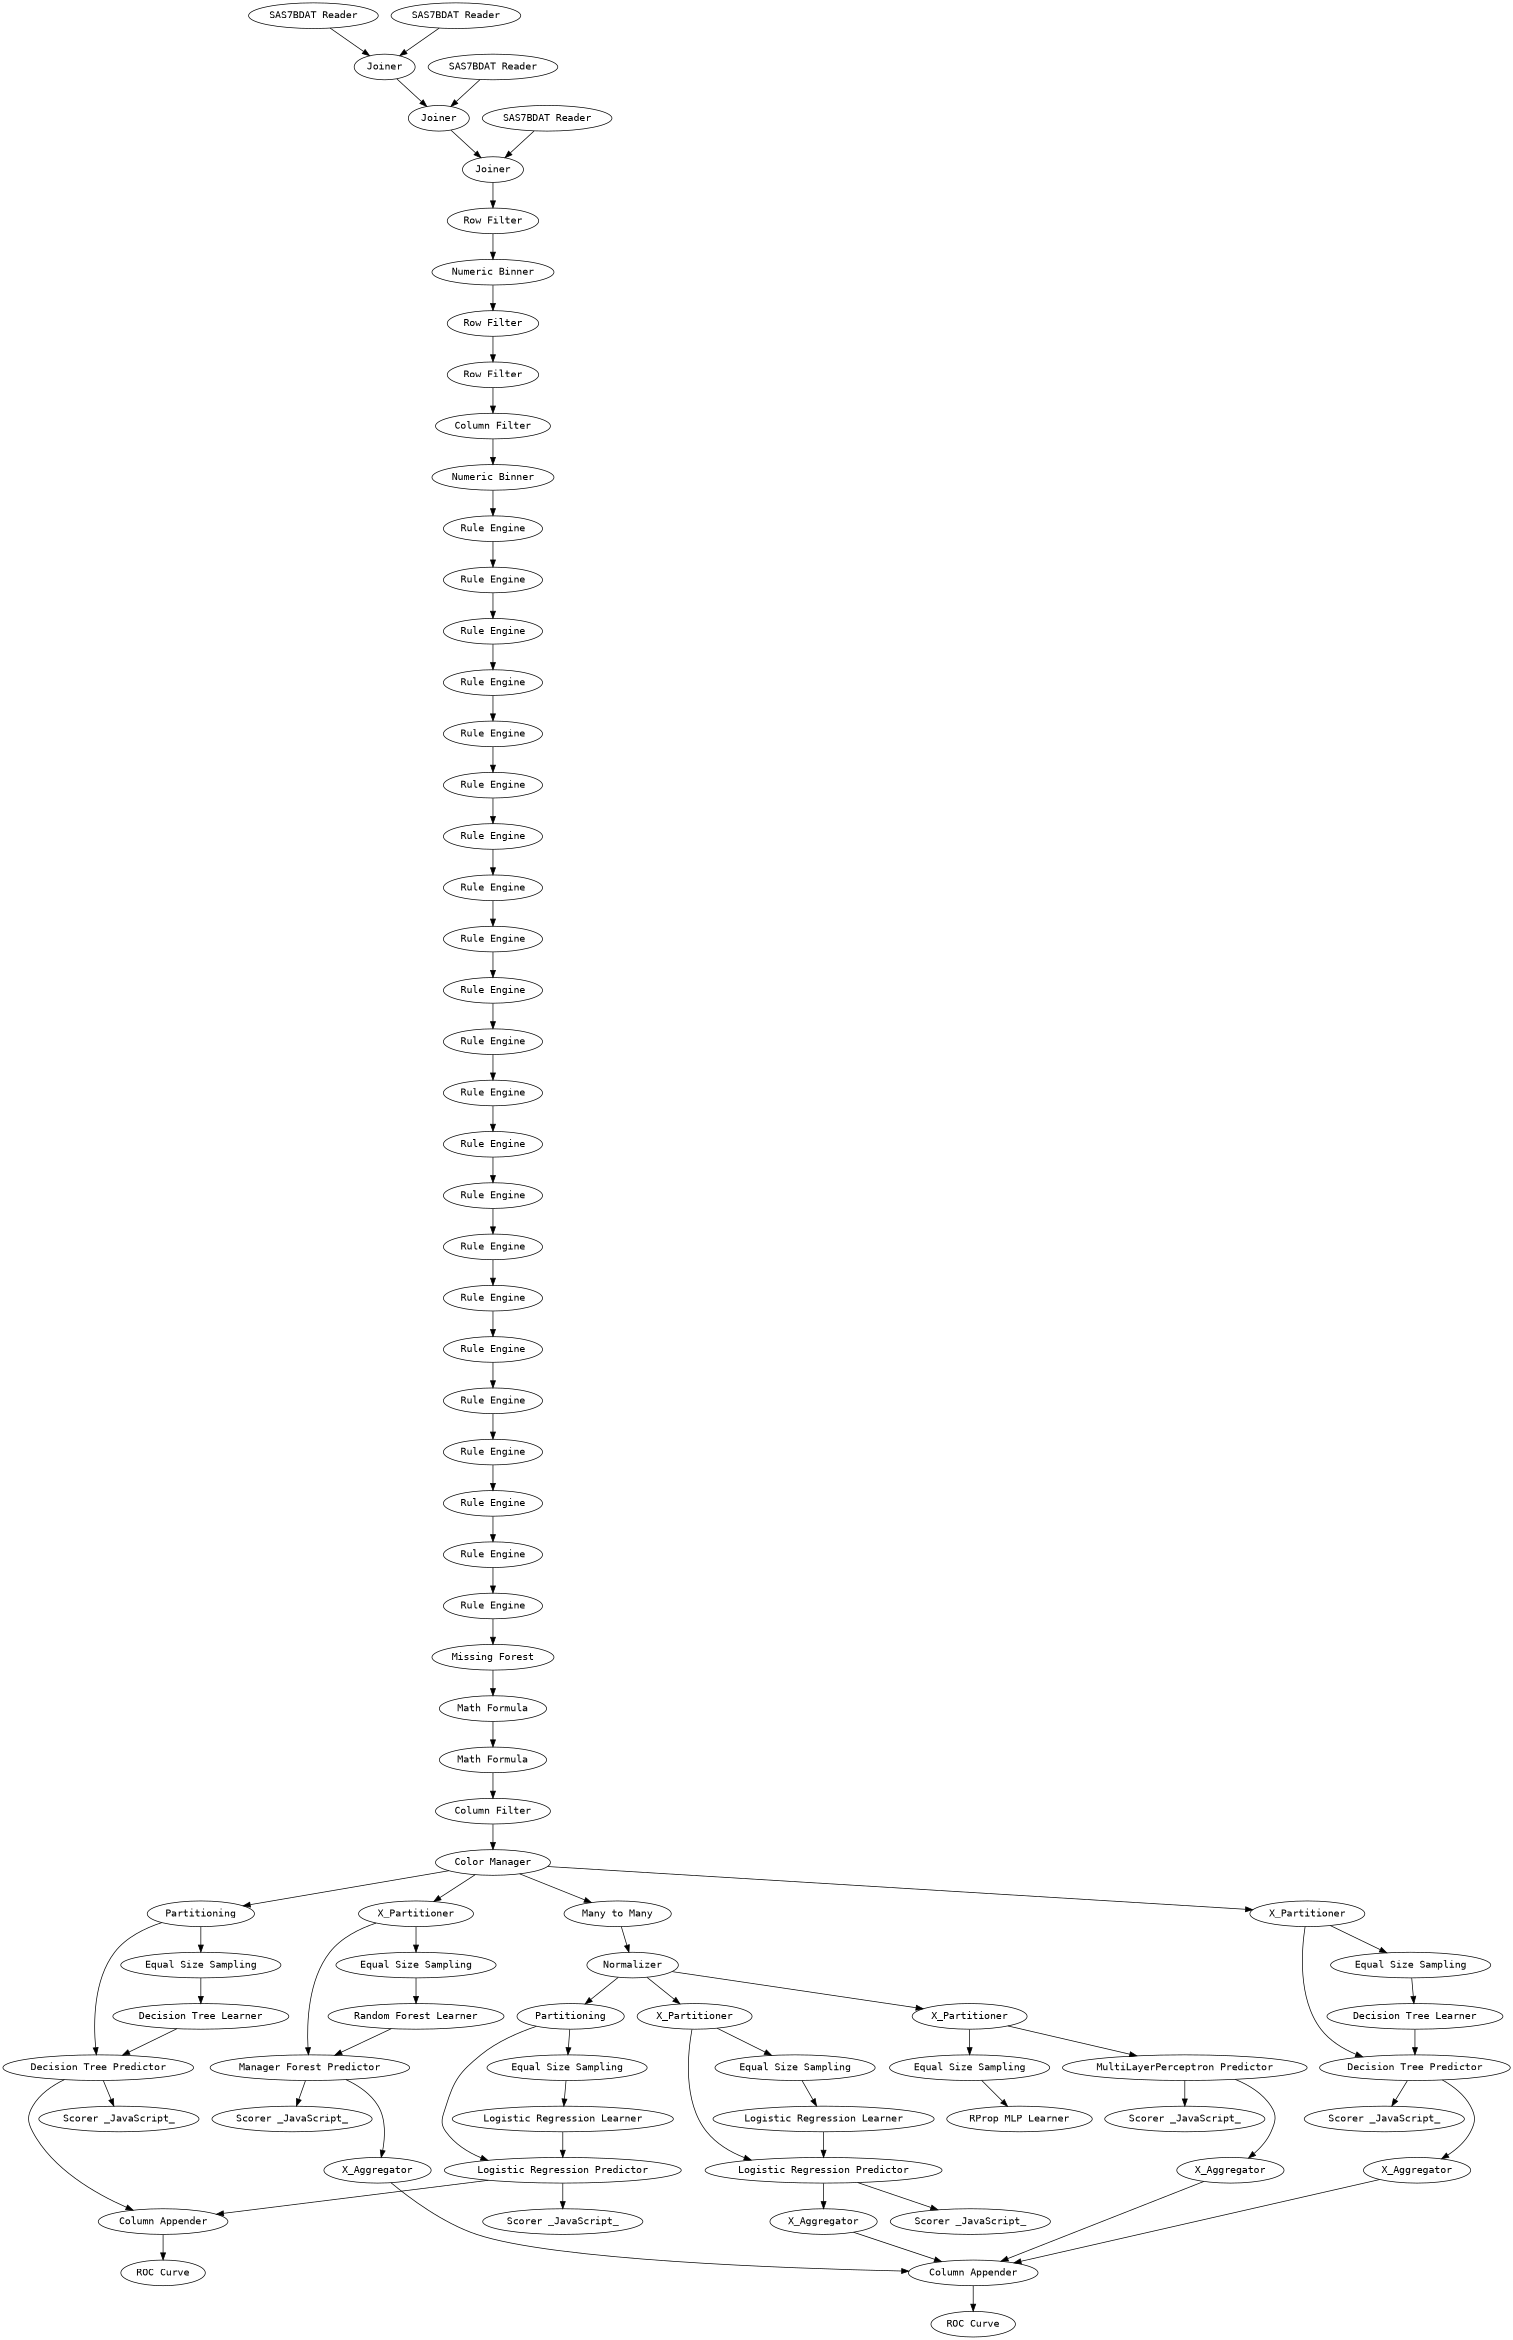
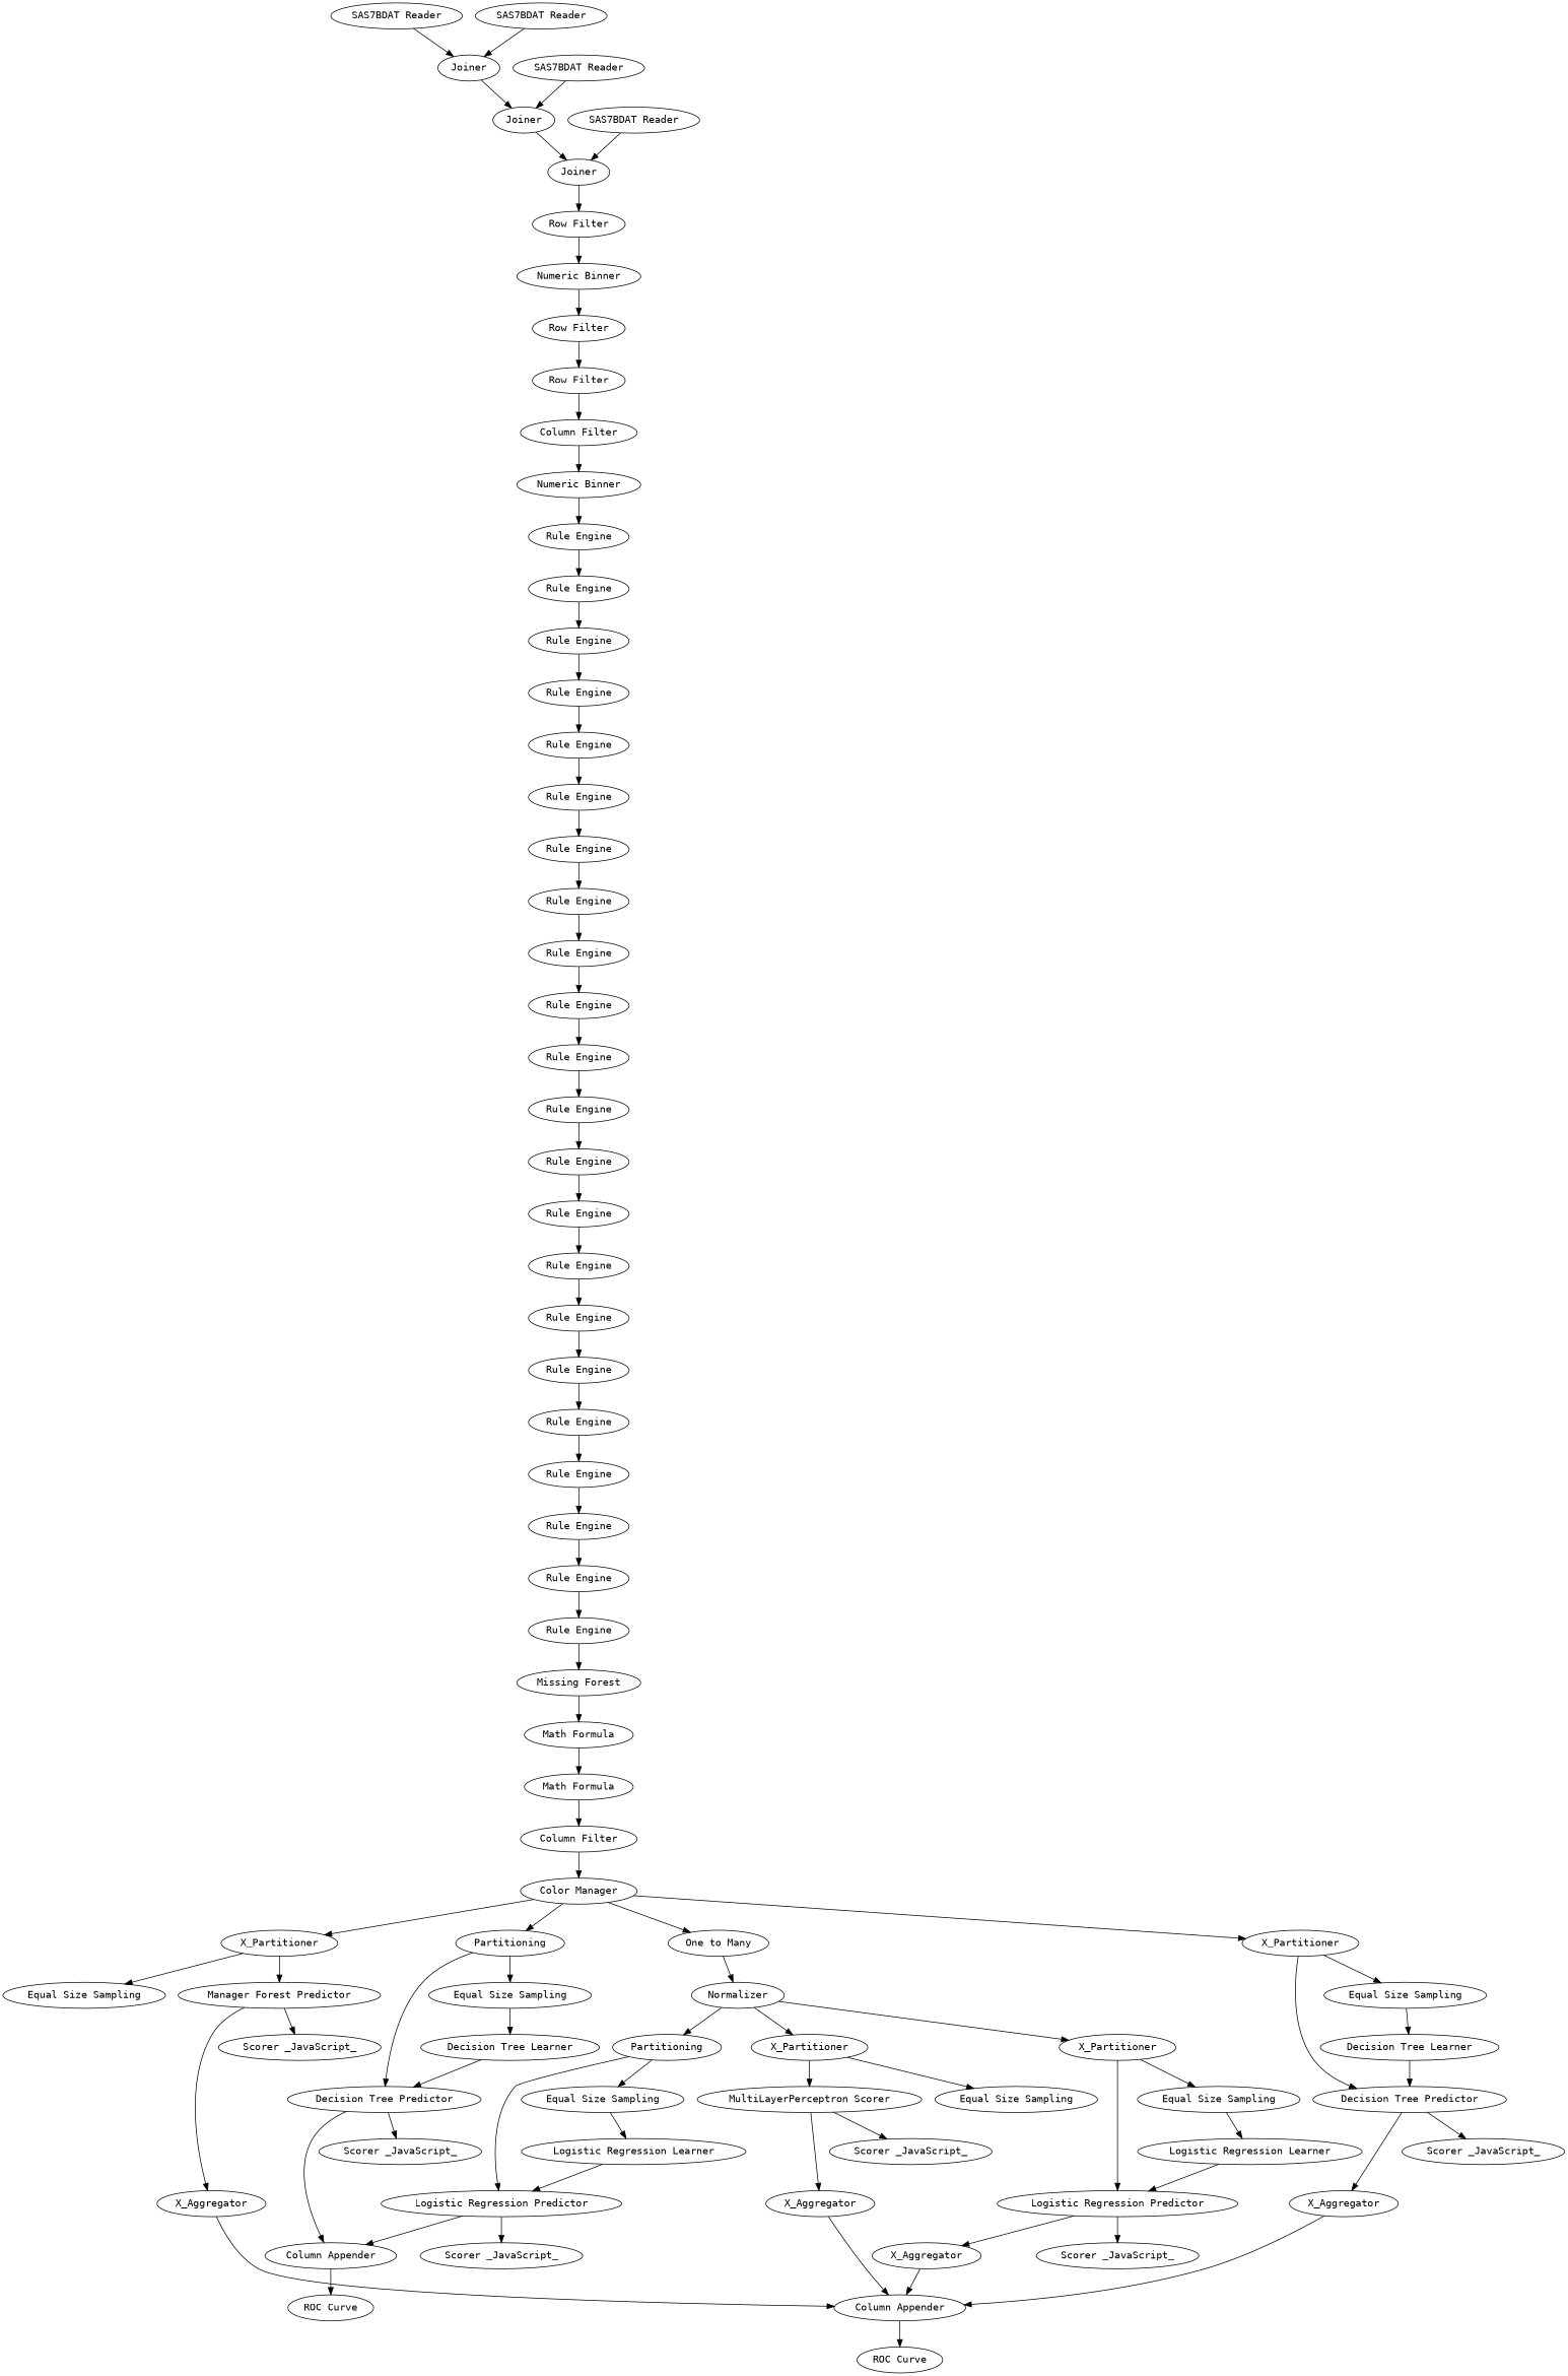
  digraph {
    fontname="DejaVu Sans Mono"
    rankdir=TB
    node [fontname="DejaVu Sans Mono"]
    edge [fontname="DejaVu Sans Mono"]
    n1 [label=Partitioning]
    n2 [label="Logistic Regression Predictor"]
    n3 [label="Equal Size Sampling"]
    n4 [label="Column Appender"]
    n5 [label="Scorer _JavaScript_"]
    n6 [label="Logistic Regression Learner"]
    n7 [label="ROC Curve"]
    n8 [label=Joiner]
    n9 [label="Row Filter"]
    n10 [label="Numeric Binner"]
    n11 [label="Row Filter"]
-   n12 [label="MultiLayerPerceptron Predictor"]
+   n12 [label="MultiLayerPerceptron Scorer"]
    n13 [label=X_Aggregator]
    n14 [label="Scorer _JavaScript_"]
    n15 [label="Column Appender"]
    n16 [label="ROC Curve"]
    n17 [label="Equal Size Sampling"]
-   n18 [label="Random Forest Learner"]
    n19 [label="Manager Forest Predictor"]
    n20 [label=X_Aggregator]
    n21 [label="Scorer _JavaScript_"]
    n22 [label="Color Manager"]
    n23 [label=X_Partitioner]
    n24 [label=Partitioning]
-   n25 [label="Many to Many"]
+   n25 [label="One to Many"]
    n26 [label=X_Partitioner]
    n27 [label="Decision Tree Predictor"]
    n28 [label="Equal Size Sampling"]
    n29 [label=Normalizer]
    n30 [label="Decision Tree Predictor"]
    n31 [label="Equal Size Sampling"]
    n32 [label="Decision Tree Learner"]
    n33 [label=X_Aggregator]
    n34 [label="Scorer _JavaScript_"]
    n35 [label="Rule Engine"]
    n36 [label="Rule Engine"]
    n37 [label="Rule Engine"]
    n38 [label="Rule Engine"]
    n39 [label="Scorer _JavaScript_"]
    n40 [label="Decision Tree Learner"]
    n41 [label="Column Filter"]
    n42 [label="Rule Engine"]
    n43 [label="Rule Engine"]
    n44 [label=X_Partitioner]
    n45 [label="Equal Size Sampling"]
-   n46 [label="RProp MLP Learner"]
    n47 [label="Row Filter"]
    n48 [label="Column Filter"]
    n49 [label="Numeric Binner"]
    n50 [label="Rule Engine"]
    n51 [label="Rule Engine"]
    n52 [label="Rule Engine"]
    n53 [label="Rule Engine"]
    n54 [label="Rule Engine"]
    n55 [label=X_Partitioner]
    n56 [label="Logistic Regression Predictor"]
    n57 [label="Equal Size Sampling"]
    n58 [label=X_Aggregator]
    n59 [label="Scorer _JavaScript_"]
    n60 [label="Logistic Regression Learner"]
    n61 [label=Joiner]
    n62 [label=Joiner]
    n63 [label="SAS7BDAT Reader"]
    n64 [label="SAS7BDAT Reader"]
    n65 [label="Rule Engine"]
    n66 [label="Rule Engine"]
    n67 [label="Missing Forest"]
    n68 [label="Math Formula"]
    n69 [label="Math Formula"]
    n70 [label="Rule Engine"]
    n71 [label="Rule Engine"]
    n72 [label="Rule Engine"]
    n73 [label="Rule Engine"]
    n74 [label="Rule Engine"]
    n75 [label="Rule Engine"]
    n76 [label="Rule Engine"]
    n77 [label="Rule Engine"]
    n78 [label="Rule Engine"]
    n79 [label="SAS7BDAT Reader"]
    n80 [label="SAS7BDAT Reader"]
    n1 -> n2
    n1 -> n3
    n2 -> n4
    n2 -> n5
    n3 -> n6
    n4 -> n7
    n6 -> n2
    n8 -> n9
    n9 -> n10
    n10 -> n11
    n11 -> n47
    n12 -> n13
    n12 -> n14
    n13 -> n15
    n15 -> n16
-   n17 -> n18
-   n18 -> n19
    n19 -> n20
    n19 -> n21
    n20 -> n15
    n22 -> n23
    n22 -> n24
    n22 -> n25
    n22 -> n26
    n23 -> n17
    n23 -> n19
    n24 -> n27
    n24 -> n28
    n25 -> n29
    n26 -> n30
    n26 -> n31
    n27 -> n4
    n27 -> n39
    n28 -> n40
    n29 -> n1
    n29 -> n44
    n29 -> n55
    n30 -> n33
    n30 -> n34
    n31 -> n32
    n32 -> n30
    n33 -> n15
    n35 -> n36
    n36 -> n37
    n37 -> n38
    n38 -> n65
    n40 -> n27
    n41 -> n22
    n42 -> n43
    n43 -> n35
    n44 -> n12
    n44 -> n45
-   n45 -> n46
    n47 -> n48
    n48 -> n49
    n49 -> n50
    n50 -> n42
    n51 -> n52
    n52 -> n53
    n53 -> n54
    n54 -> n74
    n55 -> n56
    n55 -> n57
    n56 -> n58
    n56 -> n59
    n57 -> n60
    n58 -> n15
    n60 -> n56
    n61 -> n62
    n62 -> n8
    n63 -> n61
    n64 -> n61
    n65 -> n51
    n66 -> n67
    n67 -> n68
    n68 -> n69
    n69 -> n41
    n70 -> n71
    n71 -> n72
    n72 -> n73
    n73 -> n78
    n74 -> n75
    n75 -> n70
    n76 -> n77
    n77 -> n66
    n78 -> n76
    n79 -> n62
    n80 -> n8
  }
